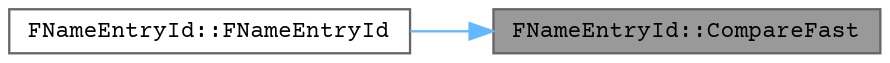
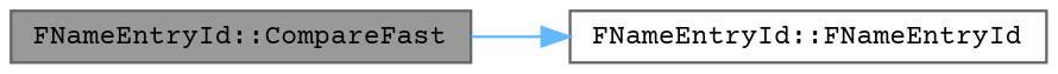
  digraph {
    rankdir=LR
    fontname="Courier Prime"
    node [fontname="Courier Prime" fontsize=10 shape=box style=filled]
    n1 [color=gray40 fillcolor=grey60 fontcolor=black height=0.2 label="FNameEntryId::CompareFast" width=0.4]
    n2 [color=grey40 fillcolor=white height=0.2 label="FNameEntryId::FNameEntryId" width=0.4]
-   n2 -> n1 [color=steelblue1 fontname="Courier Prime" fontsize=10 labelfontname=Helvetica labelfontsize=10 style=solid]
+   n1 -> n2 [color=steelblue1 fontname="Courier Prime" fontsize=10 labelfontname=Helvetica labelfontsize=10 style=solid]
  }
